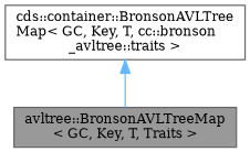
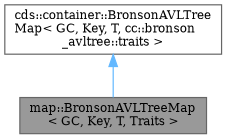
  digraph {
    fontname="DejaVu Serif"
    node [color=gray40 fontname="DejaVu Serif" fontsize=10 shape=box style=filled]
-   n1 [fillcolor=grey60 fontcolor=black height=0.2 label="avltree::BronsonAVLTreeMap\l\< GC, Key, T, Traits \>" width=0.4]
+   n1 [fillcolor=grey60 fontcolor=black height=0.2 label="map::BronsonAVLTreeMap\l\< GC, Key, T, Traits \>" width=0.4]
    n2 [fillcolor=white height=0.2 label="cds::container::BronsonAVLTree\lMap\< GC, Key, T, cc::bronson\l_avltree::traits \>" width=0.4]
    n2 -> n1 [color=steelblue1 dir=back fontname="DejaVu Serif" fontsize=10 labelfontname=Helvetica labelfontsize=10 style=solid]
  }
